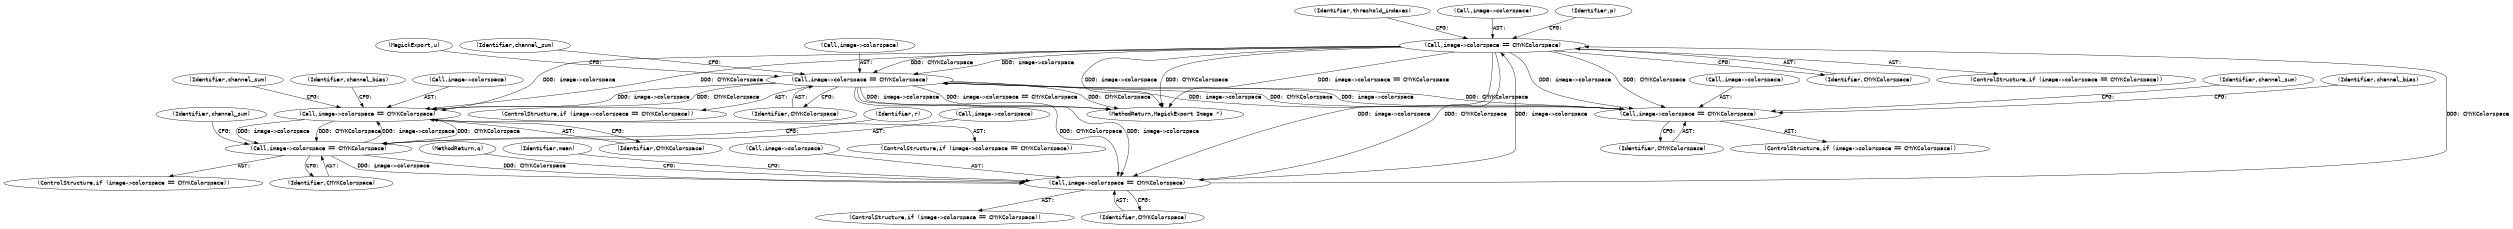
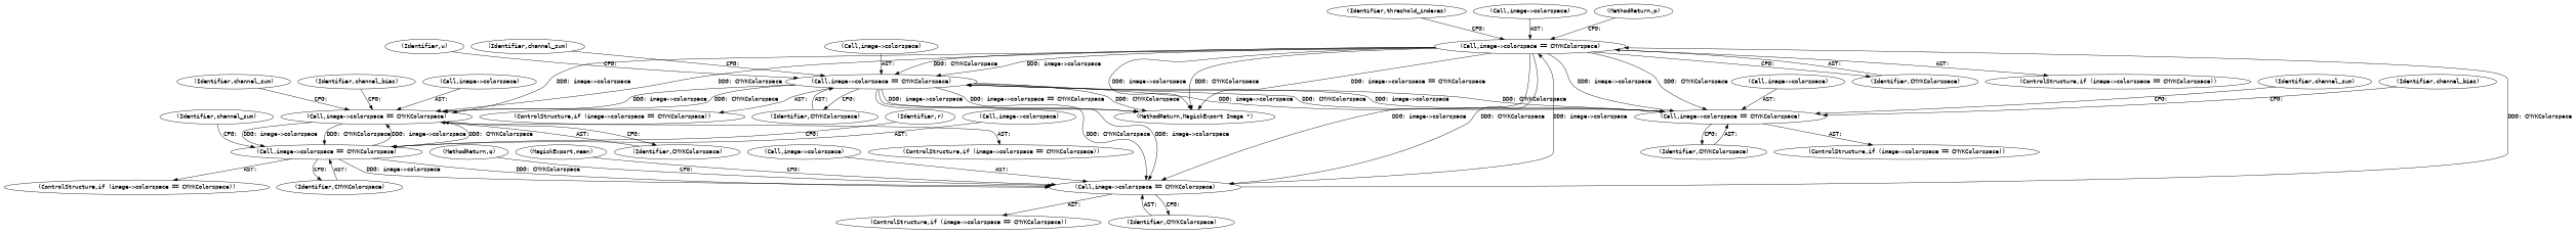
  digraph {
    fontname="DejaVu Sans Mono"
    node [fontname="DejaVu Sans Mono"]
    edge [fontname="DejaVu Sans Mono"]
    n1 [label="(Call,image->colorspace == CMYKColorspace)"]
    n2 [label="(Call,image->colorspace == CMYKColorspace)"]
    n3 [label="(Call,image->colorspace == CMYKColorspace)"]
    n4 [label="(Call,image->colorspace == CMYKColorspace)"]
    n5 [label="(Call,image->colorspace == CMYKColorspace)"]
    n6 [label="(MethodReturn,MagickExport Image *)"]
    n7 [label="(Identifier,CMYKColorspace)"]
    n8 [label="(ControlStructure,if (image->colorspace == CMYKColorspace))"]
    n9 [label="(ControlStructure,if (image->colorspace == CMYKColorspace))"]
    n10 [label="(Identifier,CMYKColorspace)"]
    n11 [label="(Call,image->colorspace == CMYKColorspace)"]
    n12 [label="(ControlStructure,if (image->colorspace == CMYKColorspace))"]
    n13 [label="(Identifier,CMYKColorspace)"]
    n14 [label="(ControlStructure,if (image->colorspace == CMYKColorspace))"]
    n15 [label="(Identifier,CMYKColorspace)"]
    n16 [label="(ControlStructure,if (image->colorspace == CMYKColorspace))"]
    n17 [label="(Identifier,CMYKColorspace)"]
    n18 [label="(Identifier,CMYKColorspace)"]
    n19 [label="(ControlStructure,if (image->colorspace == CMYKColorspace))"]
    n20 [label="(Identifier,threshold_indexes)"]
    n21 [label="(Call,image->colorspace)"]
    n22 [label="(Call,image->colorspace)"]
    n23 [label="(Identifier,r)"]
    n24 [label="(MethodReturn,q)"]
    n25 [label="(Identifier,channel_sum)"]
    n26 [label="(Identifier,channel_sum)"]
    n27 [label="(Identifier,channel_bias)"]
-   n28 [label="(MagickExport,u)"]
-   n29 [label="(Identifier,p)"]
+   n28 [label="(Identifier,u)"]
+   n29 [label="(MethodReturn,p)"]
    n30 [label="(Call,image->colorspace)"]
    n31 [label="(Identifier,channel_bias)"]
    n32 [label="(Identifier,channel_sum)"]
-   n33 [label="(Identifier,mean)"]
+   n33 [label="(MagickExport,mean)"]
    n34 [label="(Call,image->colorspace)"]
    n35 [label="(Call,image->colorspace)"]
    n36 [label="(Identifier,channel_sum)"]
    n37 [label="(Call,image->colorspace)"]
    n1 -> n2 [label="DDG: image->colorspace"]
    n1 -> n2 [label="DDG: CMYKColorspace"]
    n1 -> n3 [label="DDG: image->colorspace"]
    n1 -> n3 [label="DDG: CMYKColorspace"]
    n1 -> n4 [label="DDG: image->colorspace"]
    n1 -> n4 [label="DDG: CMYKColorspace"]
    n1 -> n5 [label="DDG: image->colorspace"]
    n1 -> n5 [label="DDG: CMYKColorspace"]
    n1 -> n6 [label="DDG: image->colorspace == CMYKColorspace"]
    n1 -> n6 [label="DDG: image->colorspace"]
    n1 -> n6 [label="DDG: CMYKColorspace"]
    n1 -> n7 [label="CFG: "]
    n1 -> n8 [label="AST: "]
    n2 -> n1 [label="DDG: image->colorspace"]
    n2 -> n1 [label="DDG: CMYKColorspace"]
    n2 -> n9 [label="AST: "]
    n2 -> n10 [label="CFG: "]
    n3 -> n11 [label="DDG: image->colorspace"]
    n3 -> n11 [label="DDG: CMYKColorspace"]
    n3 -> n12 [label="AST: "]
    n3 -> n13 [label="CFG: "]
    n4 -> n2 [label="DDG: image->colorspace"]
    n4 -> n2 [label="DDG: CMYKColorspace"]
    n4 -> n3 [label="DDG: image->colorspace"]
    n4 -> n3 [label="DDG: CMYKColorspace"]
    n4 -> n5 [label="DDG: image->colorspace"]
    n4 -> n5 [label="DDG: CMYKColorspace"]
    n4 -> n6 [label="DDG: CMYKColorspace"]
    n4 -> n6 [label="DDG: image->colorspace"]
    n4 -> n6 [label="DDG: image->colorspace == CMYKColorspace"]
    n4 -> n14 [label="AST: "]
    n4 -> n15 [label="CFG: "]
    n5 -> n4 [label="DDG: image->colorspace"]
    n5 -> n4 [label="DDG: CMYKColorspace"]
    n5 -> n16 [label="AST: "]
    n5 -> n17 [label="CFG: "]
    n7 -> n1 [label="AST: "]
    n10 -> n2 [label="AST: "]
    n11 -> n2 [label="DDG: image->colorspace"]
    n11 -> n2 [label="DDG: CMYKColorspace"]
    n11 -> n3 [label="DDG: image->colorspace"]
    n11 -> n3 [label="DDG: CMYKColorspace"]
    n11 -> n18 [label="CFG: "]
    n11 -> n19 [label="AST: "]
    n13 -> n3 [label="AST: "]
    n15 -> n4 [label="AST: "]
    n17 -> n5 [label="AST: "]
    n18 -> n11 [label="AST: "]
    n20 -> n1 [label="CFG: "]
    n21 -> n1 [label="AST: "]
    n22 -> n5 [label="AST: "]
    n23 -> n11 [label="CFG: "]
    n24 -> n2 [label="CFG: "]
    n25 -> n5 [label="CFG: "]
    n26 -> n3 [label="CFG: "]
    n27 -> n3 [label="CFG: "]
    n28 -> n4 [label="CFG: "]
    n29 -> n1 [label="CFG: "]
    n30 -> n11 [label="AST: "]
    n31 -> n5 [label="CFG: "]
    n32 -> n4 [label="CFG: "]
    n33 -> n2 [label="CFG: "]
    n34 -> n3 [label="AST: "]
    n35 -> n4 [label="AST: "]
    n36 -> n11 [label="CFG: "]
    n37 -> n2 [label="AST: "]
  }
